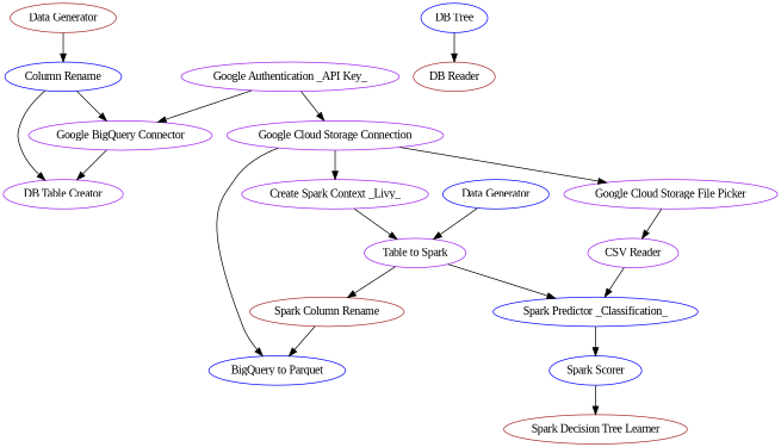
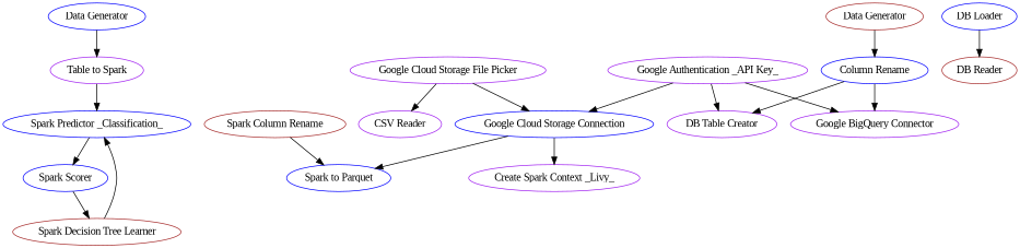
  digraph {
    fontname="Liberation Serif"
    rankdir=TB
    node [color=purple fontname="Liberation Serif"]
    edge [fontname="Liberation Serif"]
    n1 [label="Table to Spark"]
    n2 [color=blue label="Spark Predictor _Classification_"]
    n3 [color=brown label="Spark Column Rename"]
    n4 [color=blue label="Spark Scorer"]
-   n5 [color=blue label="BigQuery to Parquet"]
+   n5 [color=blue label="Spark to Parquet"]
    n6 [color=brown label="Spark Decision Tree Learner"]
-   n7 [color=blue label="DB Tree"]
+   n7 [color=blue label="DB Loader"]
    n8 [color=brown label="DB Reader"]
    n9 [color=blue label="Data Generator"]
    n10 [color=brown label="Data Generator"]
    n11 [color=blue label="Column Rename"]
    n12 [label="Google BigQuery Connector"]
    n13 [label="DB Table Creator"]
    n14 [label="Google Cloud Storage File Picker"]
    n15 [label="CSV Reader"]
    n16 [label="Google Authentication _API Key_"]
-   n17 [label="Google Cloud Storage Connection"]
+   n17 [color=blue label="Google Cloud Storage Connection"]
    n18 [label="Create Spark Context _Livy_"]
    n1 -> n2
-   n1 -> n3
    n2 -> n4
    n3 -> n5
    n4 -> n6
-   n15 -> n2
+   n6 -> n2
    n7 -> n8
    n9 -> n1
    n10 -> n11
    n11 -> n12
    n11 -> n13
-   n12 -> n13
+   n16 -> n13
    n14 -> n15
    n16 -> n12
    n16 -> n17
    n17 -> n5
-   n17 -> n14
+   n14 -> n17
    n17 -> n18
-   n18 -> n1
  }
